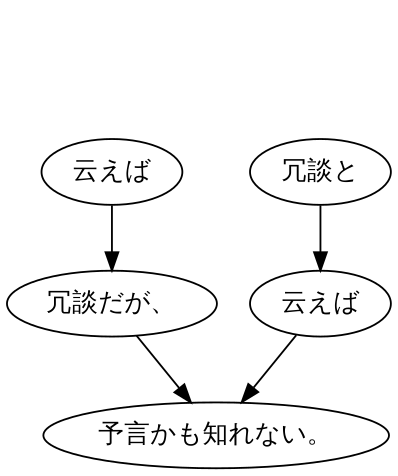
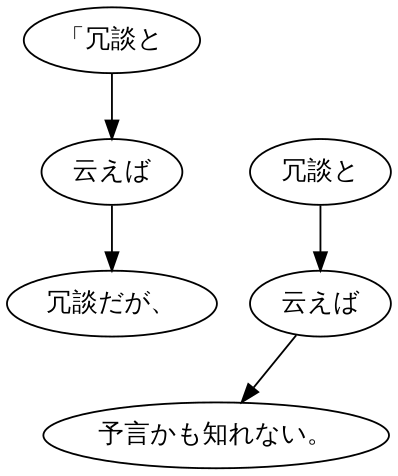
  digraph {
    fontname="Liberation Sans"
    node [fontname="Liberation Sans"]
    edge [fontname="Liberation Sans"]
+   n1 [label="「冗談と"]
    n2 [label="云えば"]
    n3 [label="冗談だが、"]
    n4 [label="予言かも知れない。"]
    n5 [label="冗談と"]
    n6 [label="云えば"]
+   n1 -> n2
    n2 -> n3
-   n3 -> n4
    n5 -> n6
    n6 -> n4
  }
